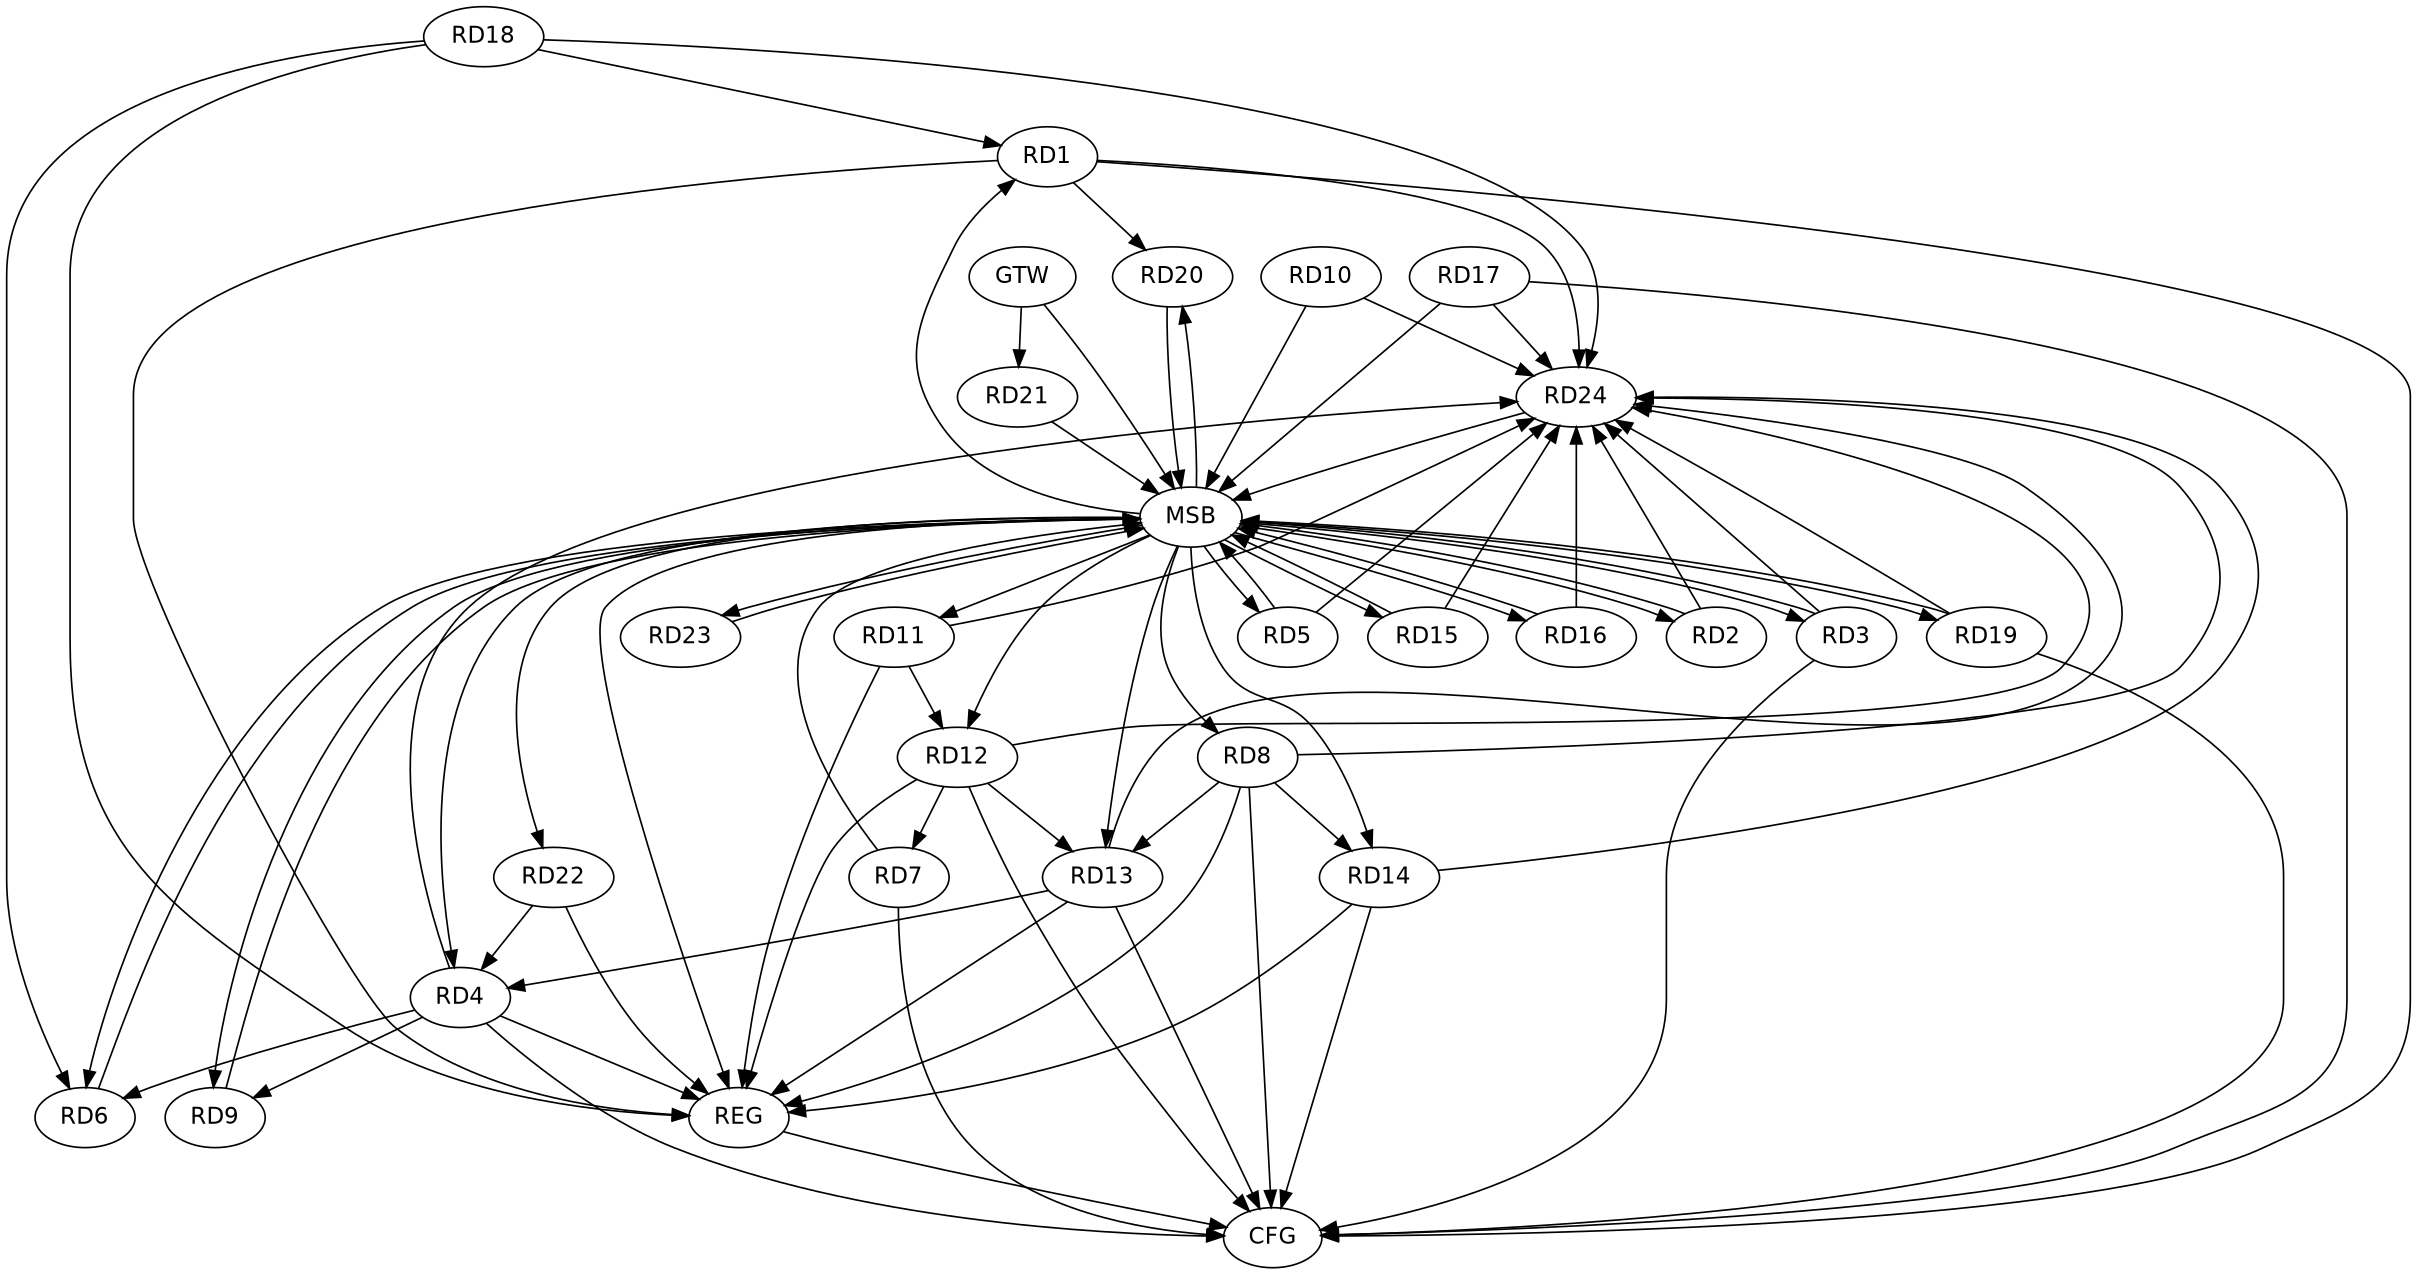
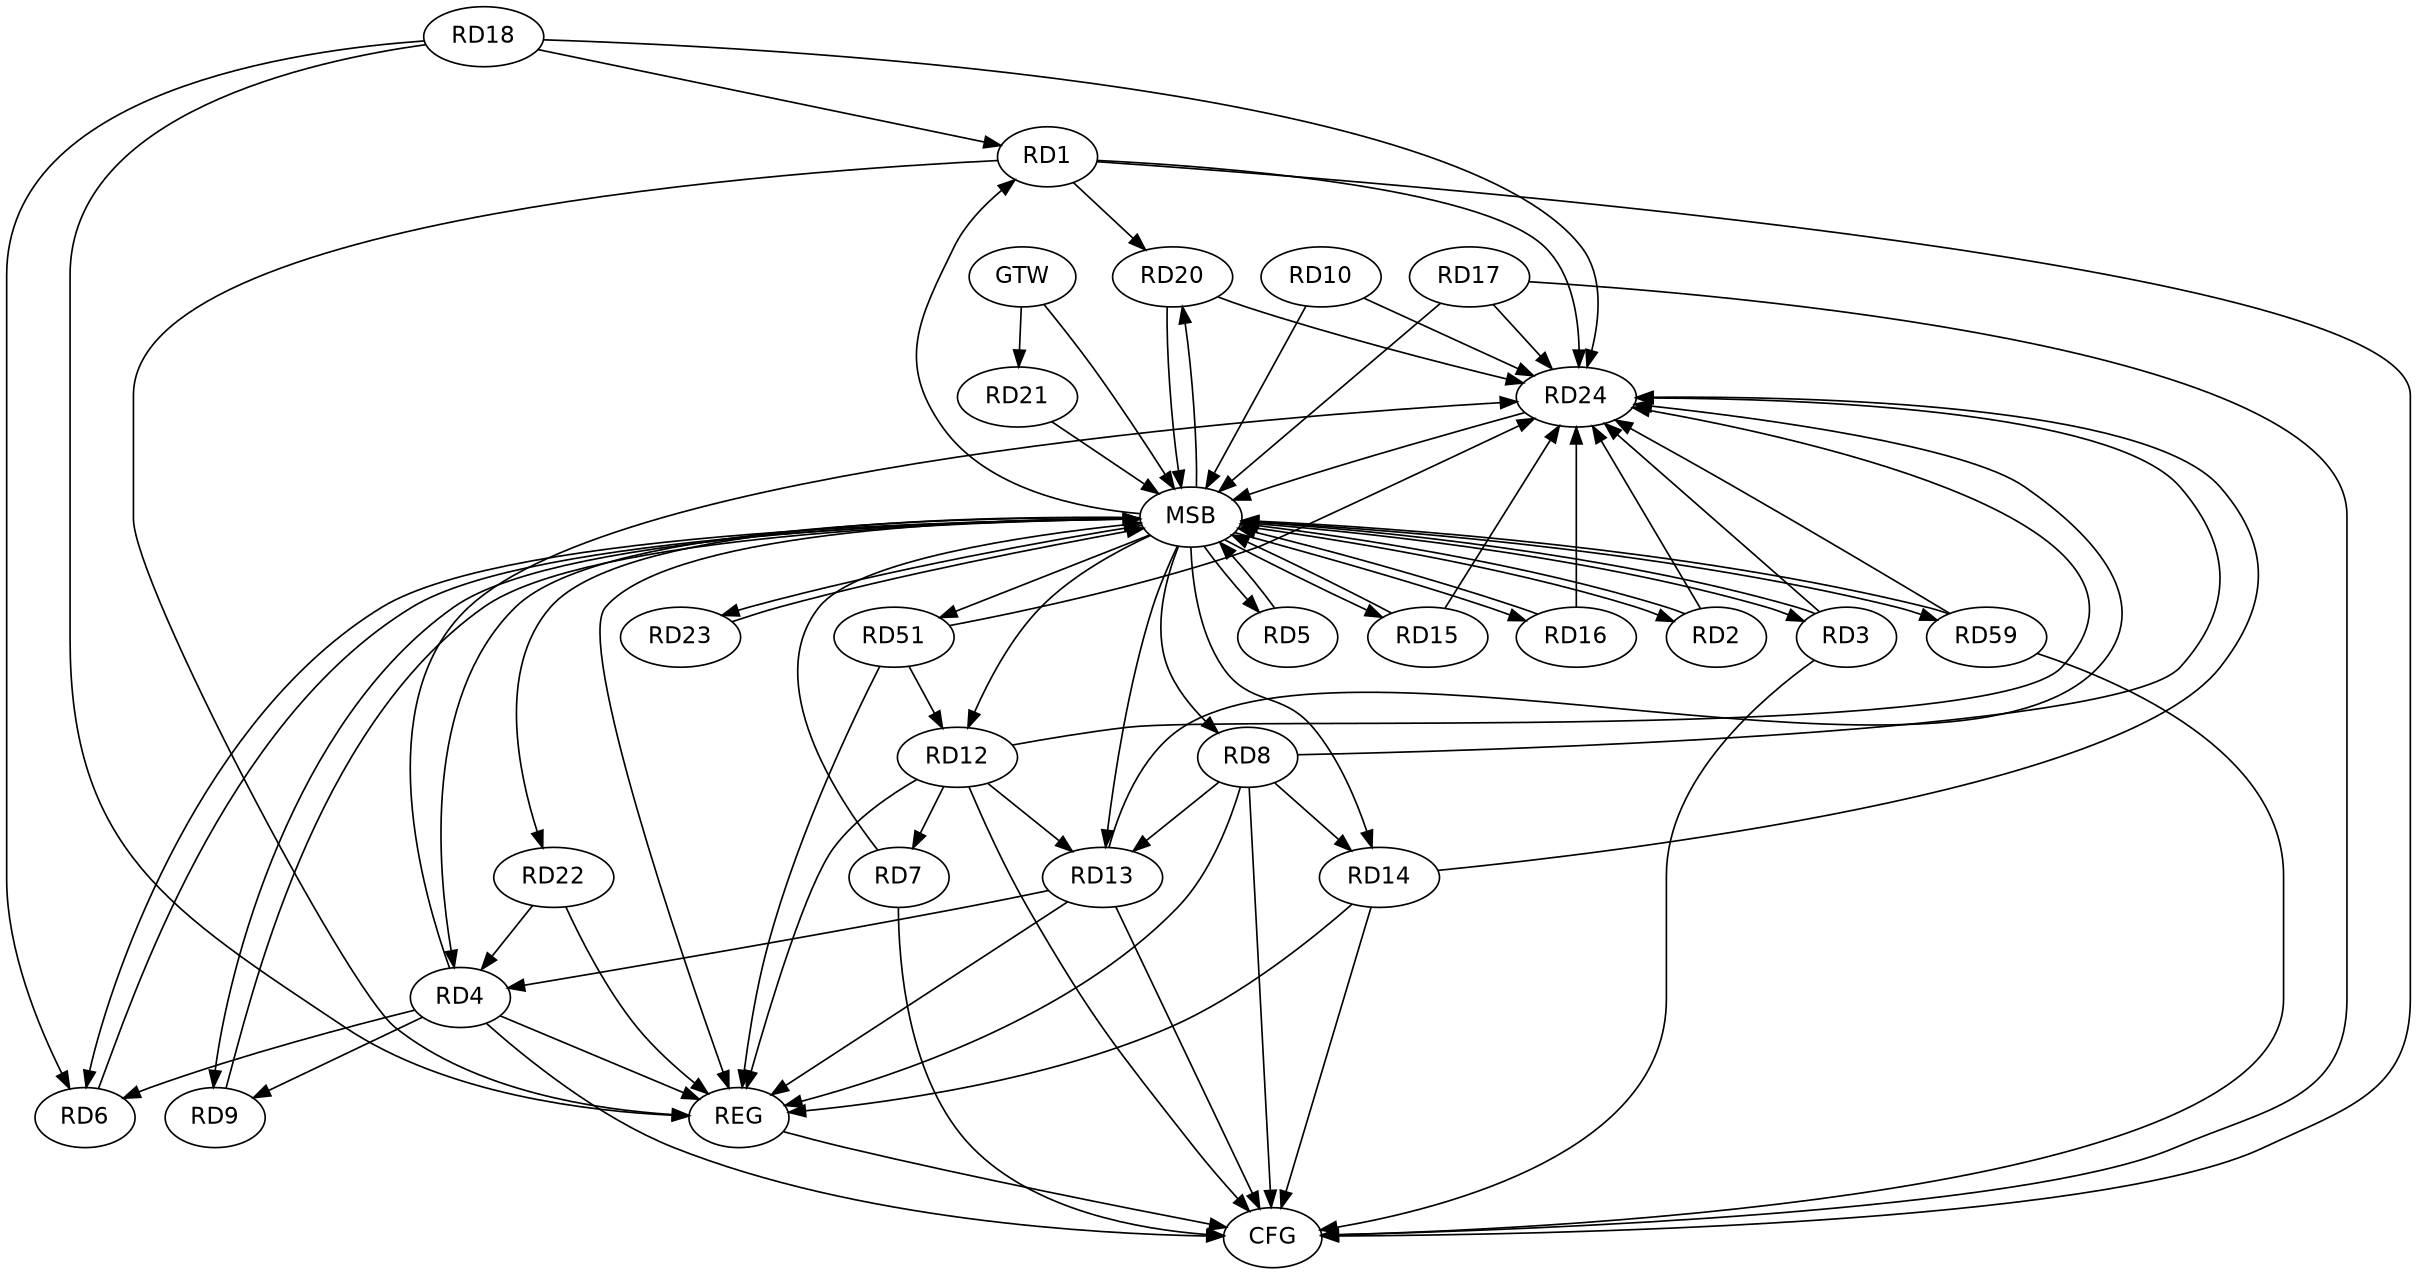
  strict digraph {
    fontname="DejaVu Sans"
    node [fontname="DejaVu Sans"]
    edge [fontname="DejaVu Sans"]
    n1 [label=RD1]
    n2 [label=RD20]
    n3 [label=RD24]
    n4 [label=REG]
    n5 [label=CFG]
    n6 [label=MSB]
    n7 [label=RD2]
    n8 [label=RD3]
    n9 [label=RD4]
    n10 [label=RD6]
    n11 [label=RD9]
    n12 [label=RD5]
    n13 [label=RD8]
    n14 [label=RD13]
    n15 [label=RD14]
-   n16 [label=RD11]
+   n16 [label=RD51]
    n17 [label=RD12]
    n18 [label=RD15]
    n19 [label=RD16]
-   n20 [label=RD19]
+   n20 [label=RD59]
    n21 [label=RD22]
    n22 [label=RD23]
    n23 [label=RD7]
    n24 [label=RD10]
    n25 [label=RD17]
    n26 [label=RD18]
    n27 [label=RD21]
    n28 [label=GTW]
    n1 -> n2
    n1 -> n3
    n1 -> n4
    n1 -> n5
    n2 -> n6
    n3 -> n6
    n4 -> n5
    n6 -> n1
    n6 -> n2
    n6 -> n4
    n6 -> n7
    n6 -> n8
    n6 -> n9
    n6 -> n10
    n6 -> n11
    n6 -> n12
    n6 -> n13
    n6 -> n14
    n6 -> n15
    n6 -> n16
    n6 -> n17
    n6 -> n18
    n6 -> n19
    n6 -> n20
    n6 -> n21
    n6 -> n22
    n7 -> n3
    n7 -> n6
    n8 -> n3
    n8 -> n5
    n8 -> n6
    n9 -> n3
    n9 -> n4
    n9 -> n5
    n9 -> n10
    n9 -> n11
    n10 -> n6
    n11 -> n6
-   n12 -> n3
+   n2 -> n3
    n12 -> n6
    n13 -> n3
    n13 -> n4
    n13 -> n5
    n13 -> n14
    n13 -> n15
    n14 -> n3
    n14 -> n4
    n14 -> n5
    n14 -> n9
    n15 -> n3
    n15 -> n4
    n15 -> n5
    n16 -> n3
    n16 -> n4
    n16 -> n17
    n17 -> n3
    n17 -> n4
    n17 -> n5
    n17 -> n14
    n17 -> n23
    n18 -> n3
    n18 -> n6
    n19 -> n3
    n19 -> n6
    n20 -> n3
    n20 -> n5
    n20 -> n6
    n21 -> n4
    n21 -> n9
    n22 -> n6
    n23 -> n5
    n23 -> n6
    n24 -> n3
    n24 -> n6
    n25 -> n3
    n25 -> n5
    n25 -> n6
    n26 -> n1
    n26 -> n3
    n26 -> n4
    n26 -> n10
    n27 -> n6
    n28 -> n6
    n28 -> n27
  }
